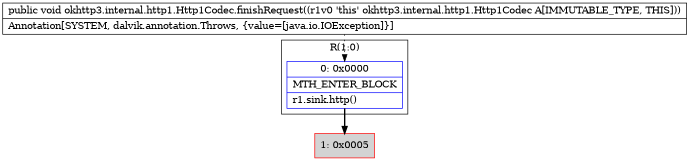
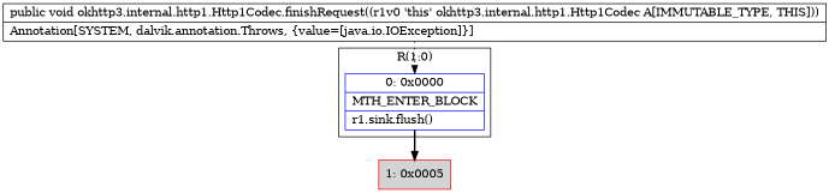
  digraph {
    node [shape=record style=filled fillcolor=white]
-   n1 [color=blue label="{0\:\ 0x0000|MTH_ENTER_BLOCK\l|r1.sink.http()\l}"]
+   n1 [color=blue label="{0\:\ 0x0000|MTH_ENTER_BLOCK\l|r1.sink.flush()\l}"]
    n2 [color=red label="{1\:\ 0x0005}" fillcolor=lightgrey]
    n3 [label="{public void okhttp3.internal.http1.Http1Codec.finishRequest((r1v0 'this' okhttp3.internal.http1.Http1Codec A[IMMUTABLE_TYPE, THIS]))  | Annotation[SYSTEM, dalvik.annotation.Throws, \{value=[java.io.IOException]\}]\l}"]
    subgraph cluster_1 {
      label="R(1:0)"
      n1
    }
    n1 -> n2 [style=bold]
    n3 -> n1 [style=dotted]
  }
